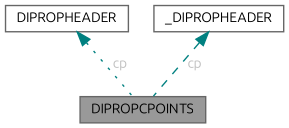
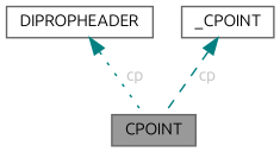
  digraph {
    fontname=Ubuntu
    node [color=gray40 fillcolor=white fontname=Ubuntu fontsize=10 shape=box style=filled]
    edge [color=teal dir=back fontcolor=grey fontname=Ubuntu fontsize=10 labelfontname=Helvetica labelfontsize=10]
-   n1 [fillcolor=grey60 fontcolor=black height=0.2 label=DIPROPCPOINTS width=0.4]
+   n1 [fillcolor=grey60 fontcolor=black height=0.2 label=CPOINT width=0.4]
    n2 [height=0.2 label=DIPROPHEADER width=0.4]
-   n3 [height=0.2 label=_DIPROPHEADER width=0.4]
+   n3 [height=0.2 label=_CPOINT width=0.4]
    n2 -> n1 [label=" cp" style=dotted]
    n3 -> n1 [label=" cp" style=dashed]
  }
